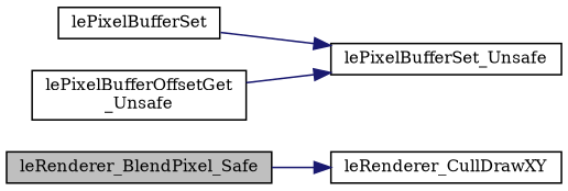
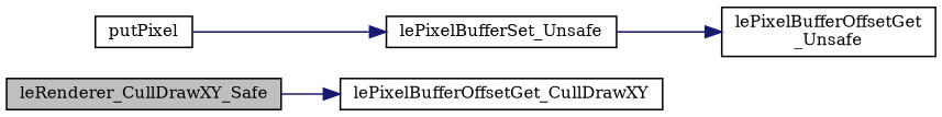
  digraph {
    fontname="DejaVu Serif"
    rankdir=LR
    node [color=black fillcolor=white fontname="DejaVu Serif" fontsize=10 shape=record style=filled]
    edge [color=midnightblue fontname="DejaVu Serif" fontsize=10 labelfontname=Helvetica labelfontsize=10 style=solid]
-   n1 [fillcolor=grey75 fontcolor=black height=0.2 label=leRenderer_BlendPixel_Safe width=0.4]
-   n2 [height=0.2 label=leRenderer_CullDrawXY width=0.4]
-   n3 [height=0.2 label=lePixelBufferSet width=0.4]
+   n1 [fillcolor=grey75 fontcolor=black height=0.2 label=leRenderer_CullDrawXY_Safe width=0.4]
+   n2 [height=0.2 label=lePixelBufferOffsetGet_CullDrawXY width=0.4]
+   n3 [height=0.2 label=putPixel width=0.4]
    n4 [height=0.2 label=lePixelBufferSet_Unsafe width=0.4]
    n5 [height=0.2 label="lePixelBufferOffsetGet\l_Unsafe" width=0.4]
    n1 -> n2
    n3 -> n4
-   n5 -> n4
+   n4 -> n5
  }
